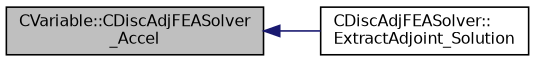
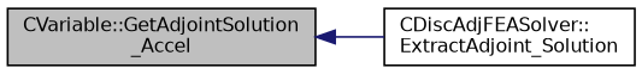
  digraph {
    rankdir=LR
    node [color=black fontname=Helvetica fontsize=10 shape=record style=filled]
-   n1 [fillcolor=grey75 fontcolor=black height=0.2 label="CVariable::CDiscAdjFEASolver\l_Accel" width=0.4]
+   n1 [fillcolor=grey75 fontcolor=black height=0.2 label="CVariable::GetAdjointSolution\l_Accel" width=0.4]
    n2 [fillcolor=white height=0.2 label="CDiscAdjFEASolver::\lExtractAdjoint_Solution" width=0.4]
    n1 -> n2 [color=midnightblue dir=back fontname=Helvetica fontsize=10 labelfontname=Helvetica labelfontsize=10 style=solid]
  }
